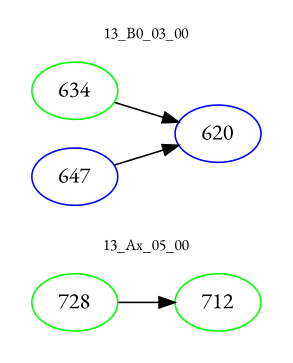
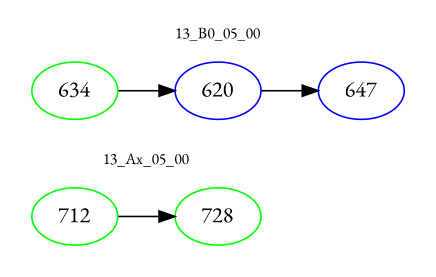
  digraph {
    fontname="EB Garamond"
    rankdir=LR
    node [color=green fontname="EB Garamond"]
    edge [color=black fontname="EB Garamond"]
    n1 [label=728]
    n2 [label=712]
    n3 [label=634]
    n4 [color=blue label=620]
    n5 [color=blue label=647]
    subgraph cluster_1 {
      color=white
      fontsize=10
      label="13_Ax_05_00"
      n1
      n2
    }
    subgraph cluster_2 {
      color=white
      fontsize=10
-     label="13_B0_03_00"
+     label="13_B0_05_00"
      n3
      n4
      n5
    }
-   n1 -> n2
+   n2 -> n1
    n3 -> n4
-   n5 -> n4
+   n4 -> n5
  }
